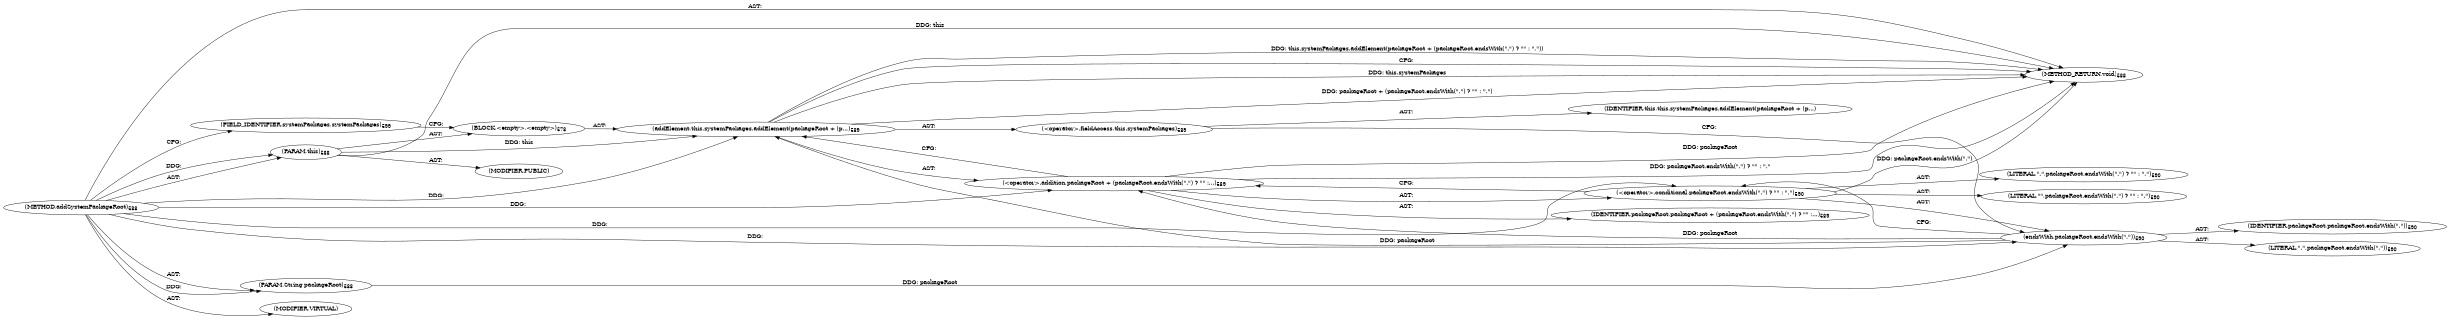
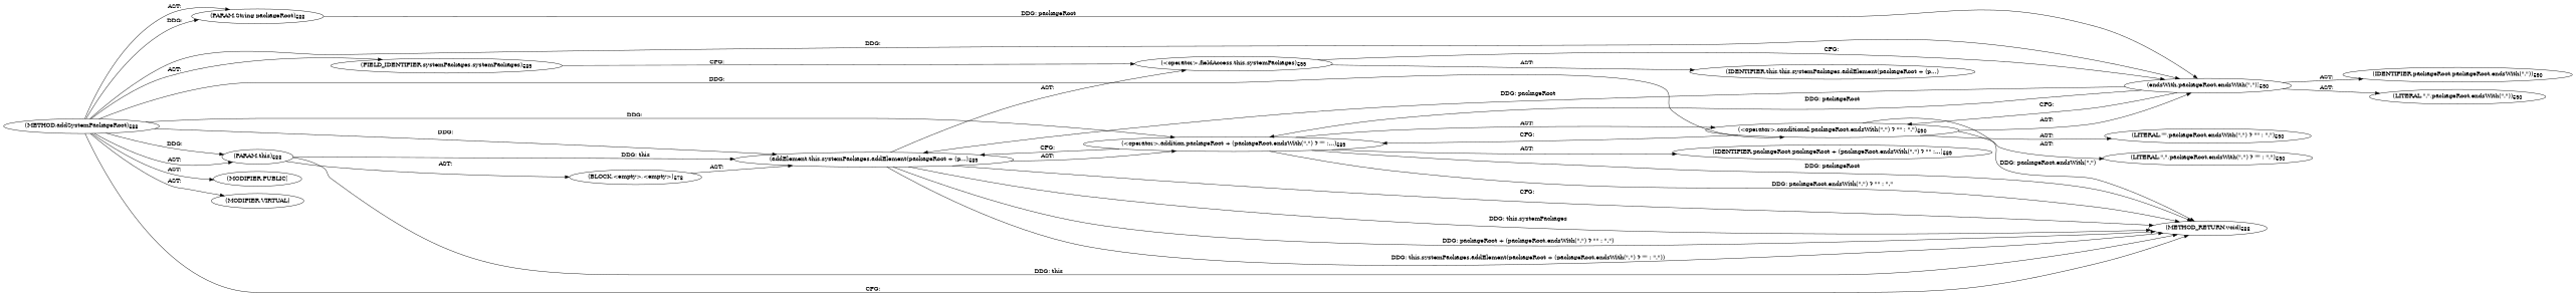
  digraph {
    rankdir=LR
    n1 [label=<(METHOD,addSystemPackageRoot)<SUB>588</SUB>>]
    n2 [label=<(PARAM,this)<SUB>588</SUB>>]
    n3 [label=<(PARAM,String packageRoot)<SUB>588</SUB>>]
    n4 [label=<(addElement,this.systemPackages.addElement(packageRoot + (p...)<SUB>589</SUB>>]
-   n5 [label=<(FIELD_IDENTIFIER,systemPackages,systemPackages)<SUB>599</SUB>>]
+   n5 [label=<(FIELD_IDENTIFIER,systemPackages,systemPackages)<SUB>589</SUB>>]
    n6 [label=<(&lt;operator&gt;.addition,packageRoot + (packageRoot.endsWith(&quot;.&quot;) ? &quot;&quot; :...)<SUB>589</SUB>>]
    n7 [label=<(&lt;operator&gt;.conditional,packageRoot.endsWith(&quot;.&quot;) ? &quot;&quot; : &quot;.&quot;)<SUB>590</SUB>>]
    n8 [label=<(endsWith,packageRoot.endsWith(&quot;.&quot;))<SUB>590</SUB>>]
    n9 [label=<(MODIFIER,PUBLIC)>]
    n10 [label=<(MODIFIER,VIRTUAL)>]
    n11 [label=<(METHOD_RETURN,void)<SUB>588</SUB>>]
    n12 [label=<(BLOCK,&lt;empty&gt;,&lt;empty&gt;)<SUB>578</SUB>>]
-   n13 [label=<(&lt;operator&gt;.fieldAccess,this.systemPackages)<SUB>589</SUB>>]
+   n13 [label=<(&lt;operator&gt;.fieldAccess,this.systemPackages)<SUB>599</SUB>>]
    n14 [label=<(IDENTIFIER,packageRoot,packageRoot + (packageRoot.endsWith(&quot;.&quot;) ? &quot;&quot; :...)<SUB>589</SUB>>]
    n15 [label=<(LITERAL,&quot;&quot;,packageRoot.endsWith(&quot;.&quot;) ? &quot;&quot; : &quot;.&quot;)<SUB>590</SUB>>]
    n16 [label=<(LITERAL,&quot;.&quot;,packageRoot.endsWith(&quot;.&quot;) ? &quot;&quot; : &quot;.&quot;)<SUB>590</SUB>>]
    n17 [label=<(IDENTIFIER,packageRoot,packageRoot.endsWith(&quot;.&quot;))<SUB>590</SUB>>]
    n18 [label=<(LITERAL,&quot;.&quot;,packageRoot.endsWith(&quot;.&quot;))<SUB>590</SUB>>]
    n19 [label=<(IDENTIFIER,this,this.systemPackages.addElement(packageRoot + (p...)>]
    n1 -> n2 [label="AST: "]
    n1 -> n2 [label="DDG: "]
    n1 -> n3 [label="AST: "]
    n1 -> n3 [label="DDG: "]
    n1 -> n4 [label="DDG: "]
-   n1 -> n5 [label="CFG: "]
+   n1 -> n5 [label="AST: "]
    n1 -> n6 [label="DDG: "]
    n1 -> n7 [label="DDG: "]
    n1 -> n8 [label="DDG: "]
-   n2 -> n9 [label="AST: "]
+   n1 -> n9 [label="AST: "]
    n1 -> n10 [label="AST: "]
-   n1 -> n11 [label="AST: "]
+   n1 -> n11 [label="CFG: "]
    n2 -> n4 [label="DDG: this"]
    n2 -> n11 [label="DDG: this"]
    n2 -> n12 [label="AST: "]
    n3 -> n8 [label="DDG: packageRoot"]
    n4 -> n6 [label="AST: "]
    n4 -> n11 [label="CFG: "]
    n4 -> n11 [label="DDG: this.systemPackages"]
    n4 -> n11 [label="DDG: packageRoot + (packageRoot.endsWith(&quot;.&quot;) ? &quot;&quot; : &quot;.&quot;)"]
    n4 -> n11 [label="DDG: this.systemPackages.addElement(packageRoot + (packageRoot.endsWith(&quot;.&quot;) ? &quot;&quot; : &quot;.&quot;))"]
    n4 -> n13 [label="AST: "]
-   n5 -> n12 [label="CFG: "]
+   n5 -> n13 [label="CFG: "]
    n6 -> n4 [label="CFG: "]
    n6 -> n7 [label="AST: "]
    n6 -> n11 [label="DDG: packageRoot"]
    n6 -> n11 [label="DDG: packageRoot.endsWith(&quot;.&quot;) ? &quot;&quot; : &quot;.&quot;"]
    n6 -> n14 [label="AST: "]
    n7 -> n6 [label="CFG: "]
    n7 -> n8 [label="AST: "]
    n7 -> n11 [label="DDG: packageRoot.endsWith(&quot;.&quot;)"]
    n7 -> n15 [label="AST: "]
    n7 -> n16 [label="AST: "]
    n8 -> n4 [label="DDG: packageRoot"]
    n8 -> n6 [label="DDG: packageRoot"]
    n8 -> n7 [label="CFG: "]
    n8 -> n17 [label="AST: "]
    n8 -> n18 [label="AST: "]
    n12 -> n4 [label="AST: "]
    n13 -> n8 [label="CFG: "]
    n13 -> n19 [label="AST: "]
  }
